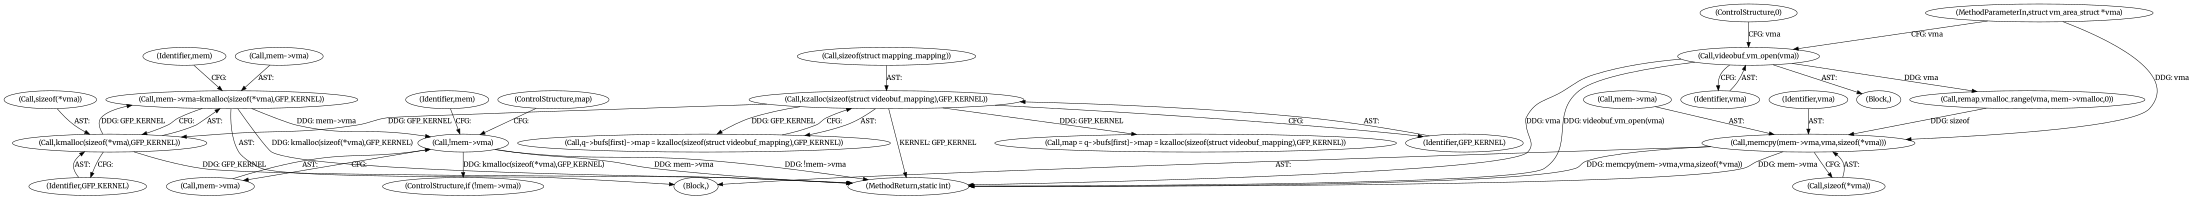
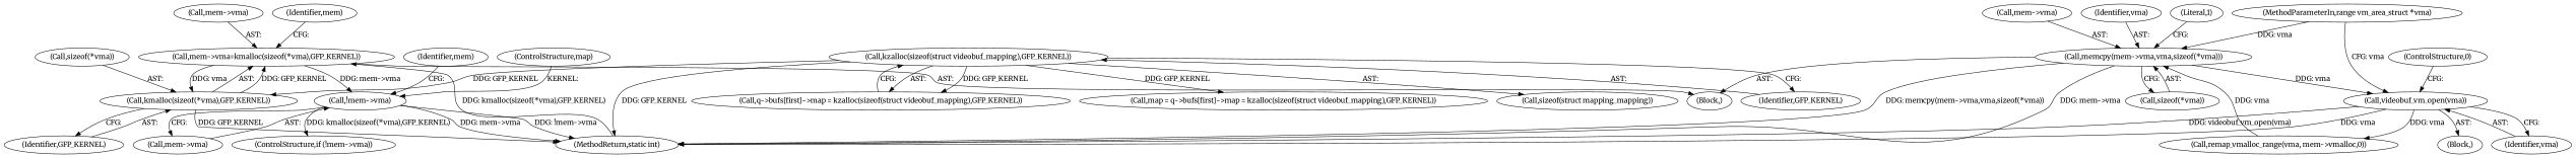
  digraph {
    fontname=Merriweather
    node [fontname=Merriweather]
    edge [fontname=Merriweather]
    n1 [label="(Call,mem->vma=kmalloc(sizeof(*vma),GFP_KERNEL))"]
    n2 [label="(Call,kmalloc(sizeof(*vma),GFP_KERNEL))"]
    n3 [label="(Call,!mem->vma)"]
    n4 [label="(Block,)"]
    n5 [label="(MethodReturn,static int)"]
    n6 [label="(Identifier,GFP_KERNEL)"]
    n7 [label="(ControlStructure,if (!mem->vma))"]
    n8 [label="(Call,mem->vma)"]
    n9 [label="(Call,kzalloc(sizeof(struct videobuf_mapping),GFP_KERNEL))"]
    n10 [label="(Identifier,GFP_KERNEL)"]
    n11 [label="(Call,q->bufs[first]->map = kzalloc(sizeof(struct videobuf_mapping),GFP_KERNEL))"]
    n12 [label="(Call,map = q->bufs[first]->map = kzalloc(sizeof(struct videobuf_mapping),GFP_KERNEL))"]
    n13 [label="(Call,memcpy(mem->vma,vma,sizeof(*vma)))"]
    n14 [label="(Call,videobuf_vm_open(vma))"]
    n15 [label="(Call,sizeof(*vma))"]
    n16 [label="(Block,)"]
    n17 [label="(Identifier,vma)"]
    n18 [label="(Call,remap_vmalloc_range(vma, mem->vmalloc,0))"]
    n19 [label="(Call,mem->vma)"]
    n20 [label="(Identifier,mem)"]
    n21 [label="(Identifier,mem)"]
    n22 [label="(ControlStructure,map)"]
    n23 [label="(Call,sizeof(struct mapping_mapping))"]
    n24 [label="(ControlStructure,0)"]
    n25 [label="(Call,sizeof(*vma))"]
-   n27 [label="(MethodParameterIn,struct vm_area_struct *vma)"]
+   n26 [label="(Literal,1)"]
+   n27 [label="(MethodParameterIn,range vm_area_struct *vma)"]
    n28 [label="(Identifier,vma)"]
    n29 [label="(Call,mem->vma)"]
-   n1 -> n2 [label="CFG: "]
+   n1 -> n2 [label="DDG: vma"]
    n1 -> n3 [label="DDG: mem->vma"]
    n1 -> n4 [label="AST: "]
-   n1 -> n5 [label="DDG: kmalloc(sizeof(*vma),GFP_KERNEL)"]
+   n5 -> n1 [label="DDG: kmalloc(sizeof(*vma),GFP_KERNEL)"]
    n2 -> n1 [label="AST: "]
    n2 -> n1 [label="DDG: GFP_KERNEL"]
    n2 -> n5 [label="DDG: GFP_KERNEL"]
    n2 -> n6 [label="CFG: "]
    n3 -> n5 [label="DDG: !mem->vma"]
    n3 -> n5 [label="DDG: mem->vma"]
    n3 -> n7 [label="DDG: kmalloc(sizeof(*vma),GFP_KERNEL)"]
    n3 -> n8 [label="CFG: "]
    n6 -> n2 [label="AST: "]
    n8 -> n3 [label="AST: "]
    n9 -> n2 [label="DDG: GFP_KERNEL"]
-   n9 -> n5 [label="KERNEL: GFP_KERNEL"]
+   n9 -> n5 [label="DDG: GFP_KERNEL"]
    n9 -> n10 [label="CFG: "]
    n9 -> n11 [label="AST: "]
    n9 -> n11 [label="DDG: GFP_KERNEL"]
    n9 -> n12 [label="DDG: GFP_KERNEL"]
    n10 -> n9 [label="AST: "]
    n11 -> n9 [label="CFG: "]
    n13 -> n4 [label="AST: "]
    n13 -> n5 [label="DDG: memcpy(mem->vma,vma,sizeof(*vma))"]
    n13 -> n5 [label="DDG: mem->vma"]
+   n13 -> n14 [label="DDG: vma"]
    n13 -> n15 [label="CFG: "]
    n14 -> n5 [label="DDG: videobuf_vm_open(vma)"]
    n14 -> n5 [label="DDG: vma"]
    n14 -> n16 [label="AST: "]
    n14 -> n17 [label="CFG: "]
    n14 -> n18 [label="DDG: vma"]
    n15 -> n13 [label="AST: "]
    n17 -> n14 [label="AST: "]
-   n18 -> n13 [label="DDG: sizeof"]
+   n18 -> n13 [label="DDG: vma"]
    n19 -> n13 [label="AST: "]
    n20 -> n3 [label="CFG: "]
    n21 -> n1 [label="CFG: "]
-   n22 -> n3 [label="CFG: "]
-   n23 -> n9 [label="AST: "]
-   n24 -> n14 [label="CFG: vma"]
+   n22 -> n3 [label="KERNEL: "]
+   n9 -> n23 [label="AST: "]
+   n24 -> n14 [label="CFG: "]
    n25 -> n2 [label="AST: "]
+   n26 -> n13 [label="CFG: "]
    n27 -> n13 [label="DDG: vma"]
    n27 -> n14 [label="CFG: vma"]
    n28 -> n13 [label="AST: "]
    n29 -> n1 [label="AST: "]
  }
